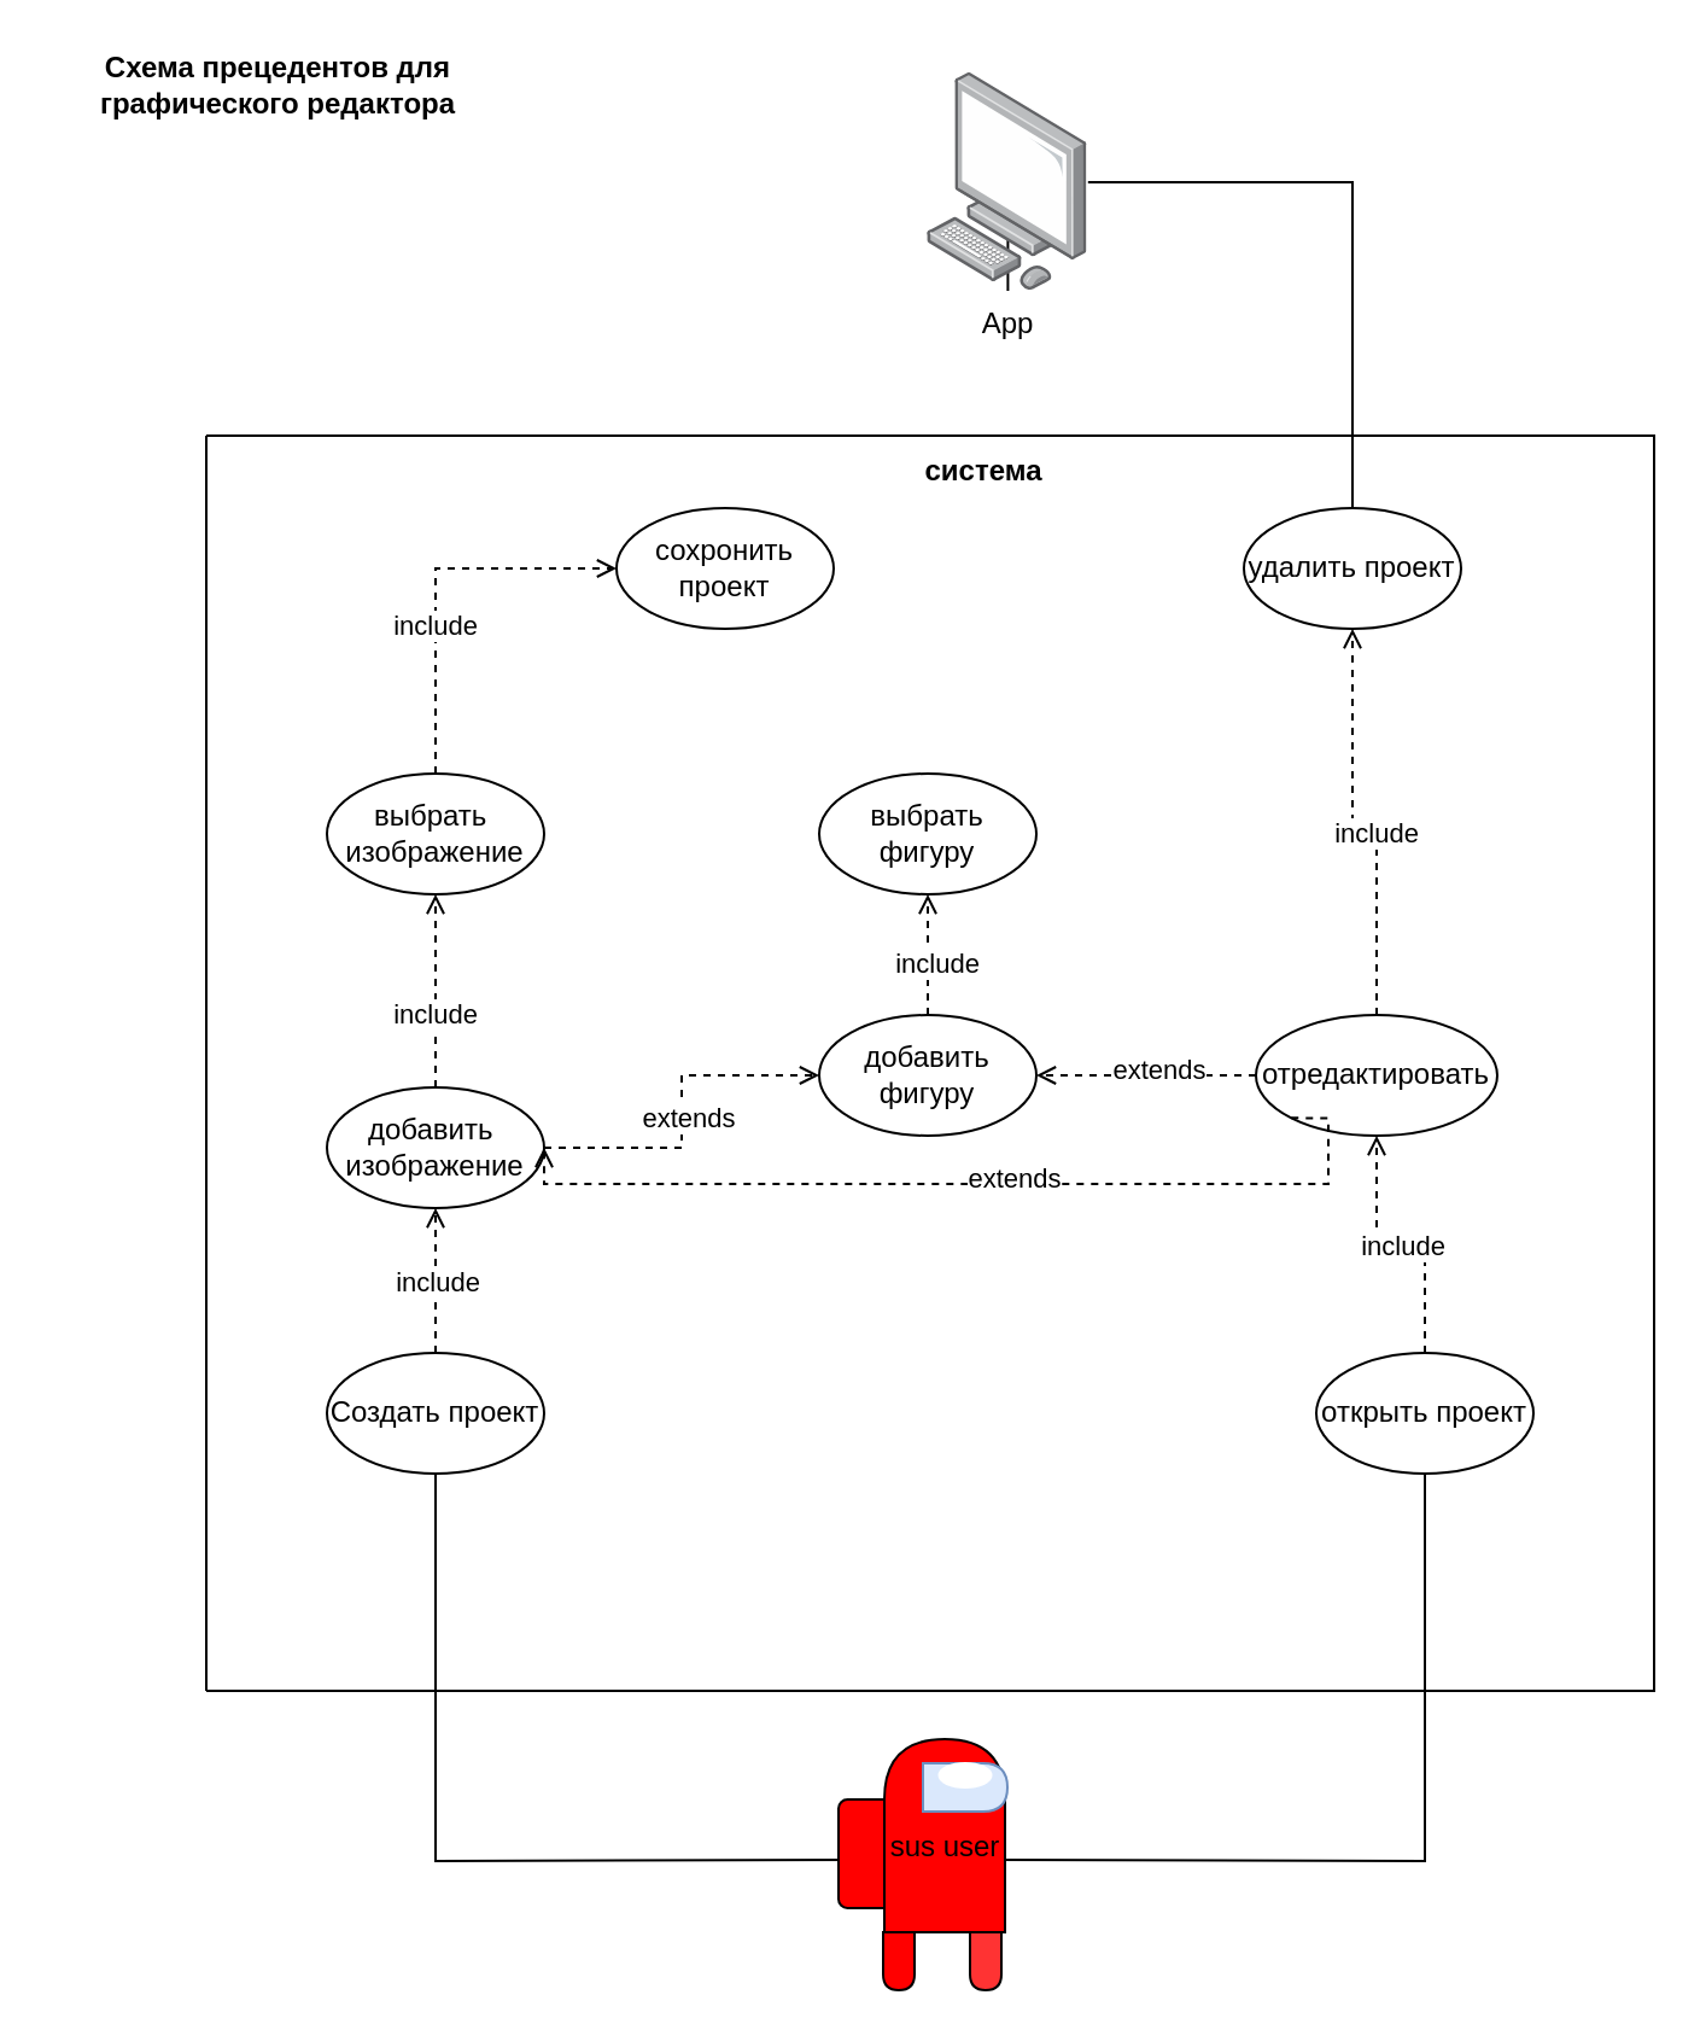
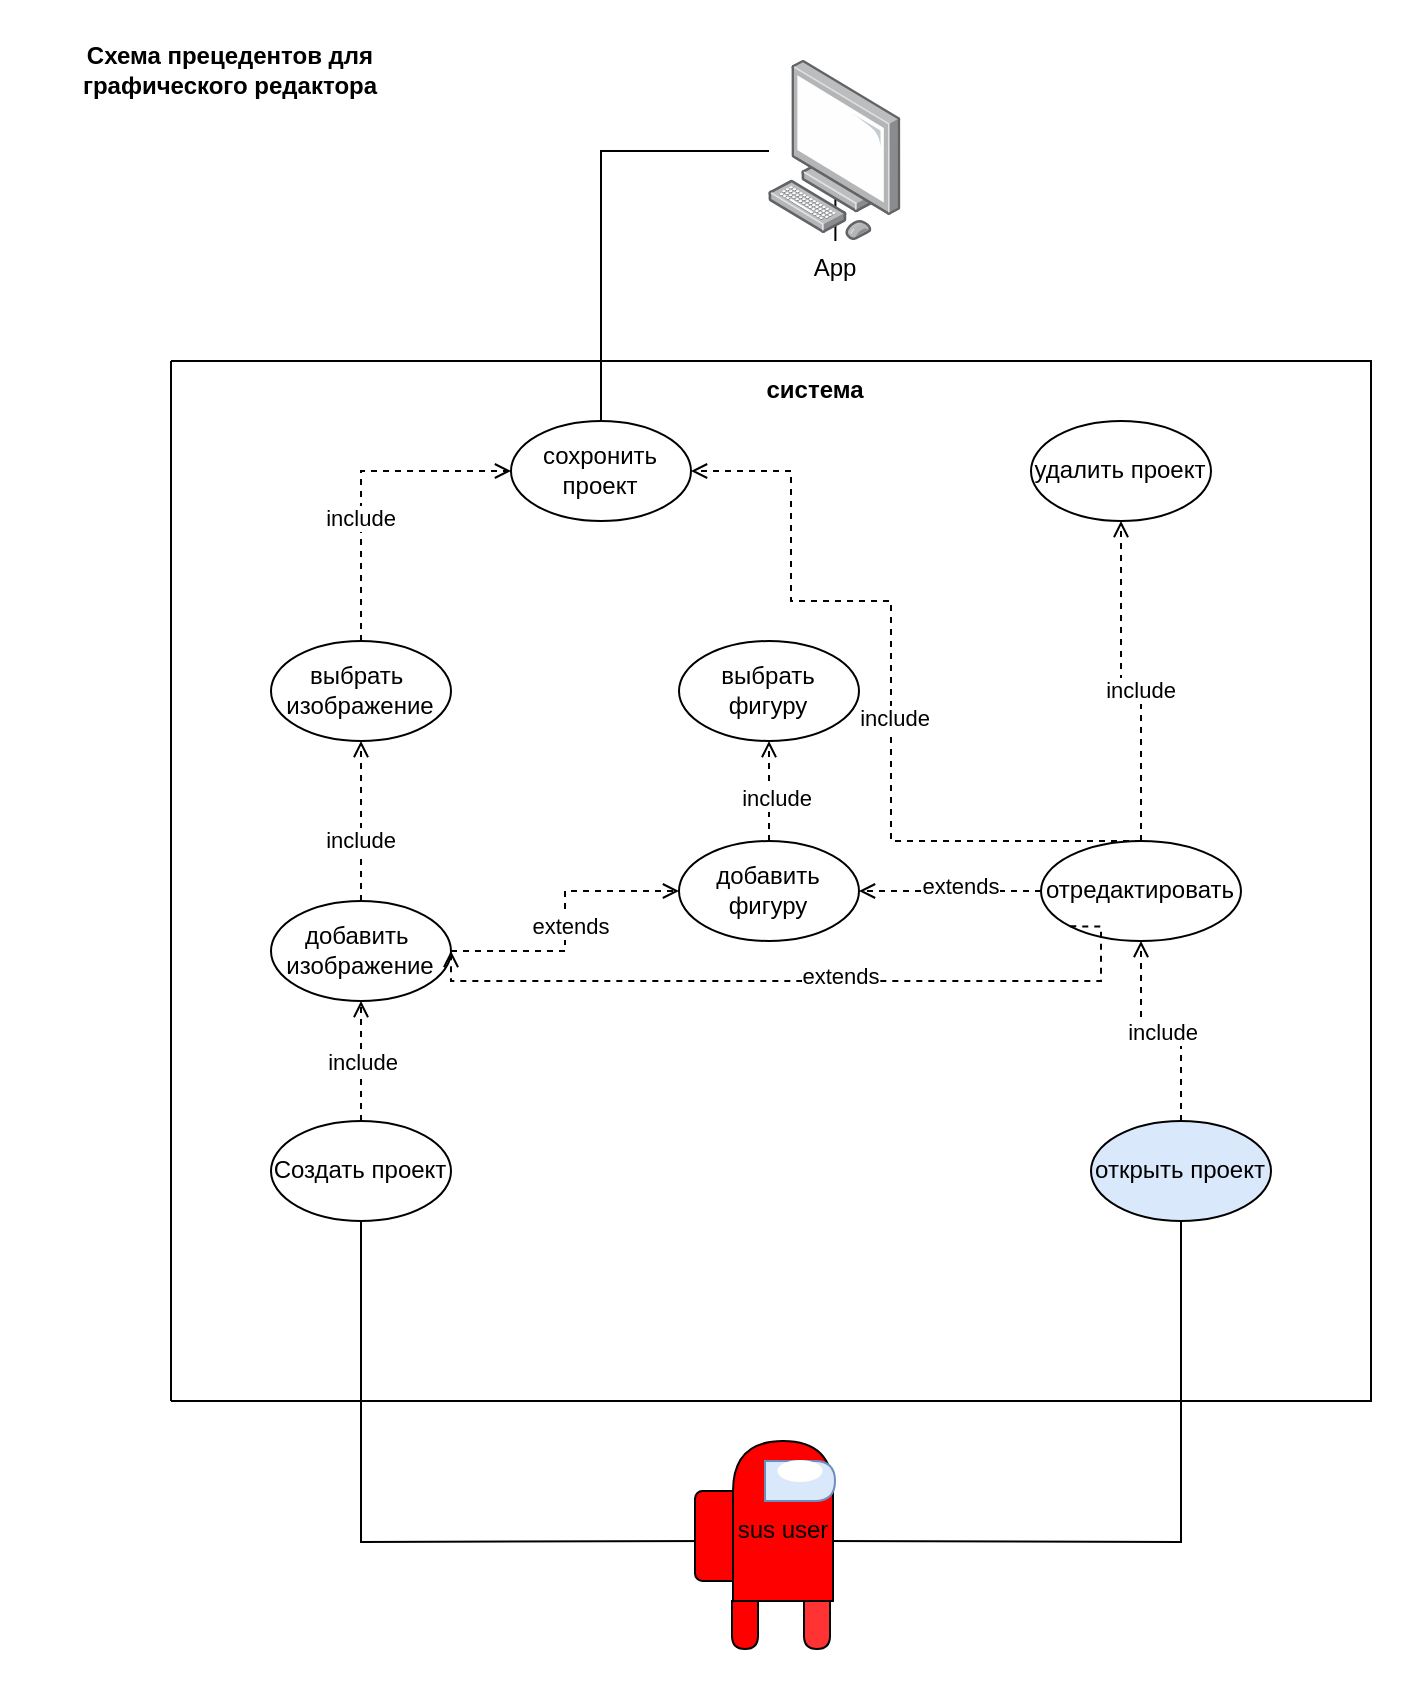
  <mxCell id="0" />
  <mxCell id="1" parent="0" />
  <mxCell id="2" style="edgeStyle=orthogonalEdgeStyle;rounded=0;orthogonalLoop=1;jettySize=auto;html=1;exitX=0;exitY=0.75;exitDx=0;exitDy=0;entryX=0.5;entryY=1;entryDx=0;entryDy=0;endArrow=none;endFill=0;" parent="1" target="7" edge="1"><mxGeometry relative="1" as="geometry"><mxPoint x="358.5" y="770" as="sourcePoint" /></mxGeometry></mxCell>
  <mxCell id="3" style="edgeStyle=orthogonalEdgeStyle;rounded=0;orthogonalLoop=1;jettySize=auto;html=1;exitX=1;exitY=0.75;exitDx=0;exitDy=0;entryX=0.5;entryY=1;entryDx=0;entryDy=0;endArrow=none;endFill=0;" parent="1" target="14" edge="1"><mxGeometry relative="1" as="geometry"><mxPoint x="409.5" y="770" as="sourcePoint" /></mxGeometry></mxCell>
- <mxCell id="4" style="edgeStyle=orthogonalEdgeStyle;rounded=0;orthogonalLoop=1;jettySize=auto;html=1;endArrow=none;endFill=0;" parent="1" source="46" target="35" edge="1"><mxGeometry relative="1" as="geometry"><mxPoint x="406.5" y="70" as="sourcePoint" /></mxGeometry></mxCell>
+ <mxCell id="4" style="edgeStyle=orthogonalEdgeStyle;rounded=0;orthogonalLoop=1;jettySize=auto;html=1;endArrow=none;endFill=0;" parent="1" source="46" target="11" edge="1"><mxGeometry relative="1" as="geometry"><mxPoint x="406.5" y="70" as="sourcePoint" /></mxGeometry></mxCell>
  <mxCell id="5" style="edgeStyle=orthogonalEdgeStyle;rounded=0;orthogonalLoop=1;jettySize=auto;html=1;exitX=0.5;exitY=0;exitDx=0;exitDy=0;entryX=0.5;entryY=1;entryDx=0;entryDy=0;dashed=1;endArrow=open;endFill=0;" parent="1" source="7" target="10" edge="1"><mxGeometry relative="1" as="geometry" /></mxCell>
  <mxCell id="6" value="include" style="edgeLabel;html=1;align=center;verticalAlign=middle;resizable=0;points=[];" parent="5" vertex="1" connectable="0"><mxGeometry relative="1" as="geometry"><mxPoint as="offset" /></mxGeometry></mxCell>
  <mxCell id="7" value="Создать проект" style="ellipse;whiteSpace=wrap;html=1;" parent="1" vertex="1"><mxGeometry x="135" y="560" width="90" height="50" as="geometry" /></mxCell>
  <mxCell id="8" style="edgeStyle=orthogonalEdgeStyle;rounded=0;orthogonalLoop=1;jettySize=auto;html=1;exitX=0.5;exitY=0;exitDx=0;exitDy=0;entryX=0.5;entryY=1;entryDx=0;entryDy=0;dashed=1;endArrow=open;endFill=0;" parent="1" source="10" target="30" edge="1"><mxGeometry relative="1" as="geometry" /></mxCell>
  <mxCell id="9" value="include" style="edgeLabel;html=1;align=center;verticalAlign=middle;resizable=0;points=[];" parent="8" vertex="1" connectable="0"><mxGeometry x="-0.222" y="1" relative="1" as="geometry"><mxPoint as="offset" /></mxGeometry></mxCell>
  <mxCell id="10" value="добавить&amp;nbsp; изображение" style="ellipse;whiteSpace=wrap;html=1;" parent="1" vertex="1"><mxGeometry x="135" y="450" width="90" height="50" as="geometry" /></mxCell>
  <mxCell id="11" value="сохронить проект" style="ellipse;whiteSpace=wrap;html=1;" parent="1" vertex="1"><mxGeometry x="255" y="210" width="90" height="50" as="geometry" /></mxCell>
  <mxCell id="12" style="edgeStyle=orthogonalEdgeStyle;rounded=0;orthogonalLoop=1;jettySize=auto;html=1;exitX=0.5;exitY=0;exitDx=0;exitDy=0;entryX=0.5;entryY=1;entryDx=0;entryDy=0;dashed=1;endArrow=open;endFill=0;" parent="1" source="14" target="19" edge="1"><mxGeometry relative="1" as="geometry" /></mxCell>
  <mxCell id="13" value="include" style="edgeLabel;html=1;align=center;verticalAlign=middle;resizable=0;points=[];" parent="12" vertex="1" connectable="0"><mxGeometry relative="1" as="geometry"><mxPoint as="offset" /></mxGeometry></mxCell>
- <mxCell id="14" value="открыть проект" style="ellipse;whiteSpace=wrap;html=1;" parent="1" vertex="1"><mxGeometry x="545" y="560" width="90" height="50" as="geometry" /></mxCell>
+ <mxCell id="14" value="открыть проект" style="ellipse;whiteSpace=wrap;html=1;fillColor=#dae8fc;" parent="1" vertex="1"><mxGeometry x="545" y="560" width="90" height="50" as="geometry" /></mxCell>
+ <mxCell id="15" style="edgeStyle=orthogonalEdgeStyle;rounded=0;orthogonalLoop=1;jettySize=auto;html=1;exitX=0.5;exitY=0;exitDx=0;exitDy=0;entryX=1;entryY=0.5;entryDx=0;entryDy=0;dashed=1;endArrow=open;endFill=0;" parent="1" source="19" target="11" edge="1"><mxGeometry relative="1" as="geometry"><mxPoint x="376" y="350" as="targetPoint" /><Array as="points"><mxPoint x="445" y="420" /><mxPoint x="445" y="300" /><mxPoint x="395" y="300" /><mxPoint x="395" y="235" /></Array></mxGeometry></mxCell>
+ <mxCell id="16" value="include" style="edgeLabel;html=1;align=center;verticalAlign=middle;resizable=0;points=[];" parent="15" vertex="1" connectable="0"><mxGeometry x="-0.086" y="-1" relative="1" as="geometry"><mxPoint as="offset" /></mxGeometry></mxCell>
  <mxCell id="17" style="edgeStyle=orthogonalEdgeStyle;rounded=0;orthogonalLoop=1;jettySize=auto;html=1;exitX=0.5;exitY=0;exitDx=0;exitDy=0;entryX=0.5;entryY=1;entryDx=0;entryDy=0;dashed=1;endArrow=open;endFill=0;" parent="1" source="19" target="35" edge="1"><mxGeometry relative="1" as="geometry" /></mxCell>
  <mxCell id="18" value="include" style="edgeLabel;html=1;align=center;verticalAlign=middle;resizable=0;points=[];" parent="17" vertex="1" connectable="0"><mxGeometry x="-0.103" y="1" relative="1" as="geometry"><mxPoint as="offset" /></mxGeometry></mxCell>
  <mxCell id="19" value="отредактировать" style="ellipse;whiteSpace=wrap;html=1;" parent="1" vertex="1"><mxGeometry x="520" y="420" width="100" height="50" as="geometry" /></mxCell>
  <mxCell id="20" style="edgeStyle=orthogonalEdgeStyle;rounded=0;orthogonalLoop=1;jettySize=auto;html=1;exitX=0;exitY=0.5;exitDx=0;exitDy=0;dashed=1;endArrow=open;endFill=0;entryX=1;entryY=0.5;entryDx=0;entryDy=0;" parent="1" source="19" target="26" edge="1"><mxGeometry relative="1" as="geometry"><mxPoint x="445" y="510" as="targetPoint" /></mxGeometry></mxCell>
  <mxCell id="21" value="extends" style="edgeLabel;html=1;align=center;verticalAlign=middle;resizable=0;points=[];" parent="20" vertex="1" connectable="0"><mxGeometry x="-0.094" y="-3" relative="1" as="geometry"><mxPoint as="offset" /></mxGeometry></mxCell>
  <mxCell id="22" style="edgeStyle=orthogonalEdgeStyle;rounded=0;orthogonalLoop=1;jettySize=auto;html=1;entryX=0;entryY=0.5;entryDx=0;entryDy=0;dashed=1;endArrow=open;endFill=0;exitX=1;exitY=0.5;exitDx=0;exitDy=0;" parent="1" source="10" target="26" edge="1"><mxGeometry relative="1" as="geometry"><mxPoint x="295" y="530" as="sourcePoint" /></mxGeometry></mxCell>
  <mxCell id="23" value="extends" style="edgeLabel;html=1;align=center;verticalAlign=middle;resizable=0;points=[];" parent="22" vertex="1" connectable="0"><mxGeometry x="-0.028" y="-2" relative="1" as="geometry"><mxPoint as="offset" /></mxGeometry></mxCell>
  <mxCell id="24" style="edgeStyle=orthogonalEdgeStyle;rounded=0;orthogonalLoop=1;jettySize=auto;html=1;exitX=0.5;exitY=0;exitDx=0;exitDy=0;entryX=0.5;entryY=1;entryDx=0;entryDy=0;dashed=1;endArrow=open;endFill=0;" parent="1" source="26" target="27" edge="1"><mxGeometry relative="1" as="geometry" /></mxCell>
  <mxCell id="25" value="include" style="edgeLabel;html=1;align=center;verticalAlign=middle;resizable=0;points=[];" parent="24" vertex="1" connectable="0"><mxGeometry x="-0.12" y="-3" relative="1" as="geometry"><mxPoint as="offset" /></mxGeometry></mxCell>
  <mxCell id="26" value="добавить фигуру" style="ellipse;whiteSpace=wrap;html=1;" parent="1" vertex="1"><mxGeometry x="339" y="420" width="90" height="50" as="geometry" /></mxCell>
  <mxCell id="27" value="выбрать фигуру" style="ellipse;whiteSpace=wrap;html=1;" parent="1" vertex="1"><mxGeometry x="339" y="320" width="90" height="50" as="geometry" /></mxCell>
  <mxCell id="28" value="" style="endArrow=none;html=1;rounded=0;" parent="1" edge="1"><mxGeometry width="50" height="50" relative="1" as="geometry"><mxPoint x="85" y="700" as="sourcePoint" /><mxPoint x="85" y="180" as="targetPoint" /><Array as="points"><mxPoint x="685" y="700" /><mxPoint x="685" y="180" /></Array></mxGeometry></mxCell>
  <mxCell id="29" value="" style="endArrow=none;html=1;rounded=0;" parent="1" edge="1"><mxGeometry width="50" height="50" relative="1" as="geometry"><mxPoint x="85" y="700" as="sourcePoint" /><mxPoint x="85" y="180" as="targetPoint" /></mxGeometry></mxCell>
  <mxCell id="30" value="выбрать&amp;nbsp; изображение" style="ellipse;whiteSpace=wrap;html=1;" parent="1" vertex="1"><mxGeometry x="135" y="320" width="90" height="50" as="geometry" /></mxCell>
  <mxCell id="31" style="edgeStyle=orthogonalEdgeStyle;rounded=0;orthogonalLoop=1;jettySize=auto;html=1;exitX=0.5;exitY=0;exitDx=0;exitDy=0;entryX=0;entryY=0.5;entryDx=0;entryDy=0;dashed=1;endArrow=open;endFill=0;" parent="1" source="30" target="11" edge="1"><mxGeometry relative="1" as="geometry"><mxPoint x="190" y="460" as="sourcePoint" /><mxPoint x="190" y="380" as="targetPoint" /></mxGeometry></mxCell>
  <mxCell id="32" value="include" style="edgeLabel;html=1;align=center;verticalAlign=middle;resizable=0;points=[];" parent="31" vertex="1" connectable="0"><mxGeometry x="-0.222" y="1" relative="1" as="geometry"><mxPoint as="offset" /></mxGeometry></mxCell>
  <mxCell id="33" style="edgeStyle=orthogonalEdgeStyle;rounded=0;orthogonalLoop=1;jettySize=auto;html=1;exitX=0;exitY=1;exitDx=0;exitDy=0;dashed=1;endArrow=open;endFill=0;entryX=1;entryY=0.5;entryDx=0;entryDy=0;" parent="1" source="19" target="10" edge="1"><mxGeometry relative="1" as="geometry"><mxPoint x="545" y="455" as="sourcePoint" /><mxPoint x="439" y="455" as="targetPoint" /><Array as="points"><mxPoint x="550" y="490" /><mxPoint x="225" y="490" /></Array></mxGeometry></mxCell>
  <mxCell id="34" value="extends" style="edgeLabel;html=1;align=center;verticalAlign=middle;resizable=0;points=[];" parent="33" vertex="1" connectable="0"><mxGeometry x="-0.094" y="-3" relative="1" as="geometry"><mxPoint as="offset" /></mxGeometry></mxCell>
  <mxCell id="35" value="удалить проект" style="ellipse;whiteSpace=wrap;html=1;" parent="1" vertex="1"><mxGeometry x="515" y="210" width="90" height="50" as="geometry" /></mxCell>
  <mxCell id="36" value="&lt;b&gt;Схема прeцедентов для графического редактора&lt;/b&gt;" style="text;html=1;strokeColor=none;fillColor=none;align=center;verticalAlign=middle;whiteSpace=wrap;rounded=0;" parent="1" vertex="1"><mxGeometry x="20" y="20" width="190" height="30" as="geometry" /></mxCell>
  <mxCell id="37" value="&lt;b&gt;система&lt;/b&gt;" style="text;html=1;align=center;verticalAlign=middle;resizable=0;points=[];autosize=1;strokeColor=none;fillColor=none;" parent="1" vertex="1"><mxGeometry x="371.5" y="180" width="70" height="30" as="geometry" /></mxCell>
  <mxCell id="38" value="" style="rounded=1;whiteSpace=wrap;html=1;rotation=90;fillColor=#ff0000;" vertex="1" parent="1"><mxGeometry x="337" y="755" width="45" height="25" as="geometry" /></mxCell>
  <mxCell id="39" value="" style="shape=delay;whiteSpace=wrap;html=1;rotation=-90;fillColor=#ff0000;" vertex="1" parent="1"><mxGeometry x="351" y="735" width="80" height="50" as="geometry" /></mxCell>
  <mxCell id="40" value="" style="shape=delay;whiteSpace=wrap;html=1;rotation=90;fillColor=#ff0000;" vertex="1" parent="1"><mxGeometry x="360" y="805.5" width="24" height="13" as="geometry" /></mxCell>
  <mxCell id="41" value="" style="shape=delay;whiteSpace=wrap;html=1;rotation=90;fillColor=#FF3333;" vertex="1" parent="1"><mxGeometry x="396" y="805.5" width="24" height="13" as="geometry" /></mxCell>
  <mxCell id="42" value="" style="shape=delay;whiteSpace=wrap;html=1;fillColor=#dae8fc;strokeColor=#6c8ebf;" vertex="1" parent="1"><mxGeometry x="382" y="730" width="35" height="20" as="geometry" /></mxCell>
  <mxCell id="43" value="" style="ellipse;whiteSpace=wrap;html=1;strokeColor=#ffffff;" vertex="1" parent="1"><mxGeometry x="388.75" y="730" width="21.5" height="10" as="geometry" /></mxCell>
  <mxCell id="44" value="sus user" style="text;html=1;align=center;verticalAlign=middle;resizable=0;points=[];autosize=1;strokeColor=none;fillColor=none;" vertex="1" parent="1"><mxGeometry x="356" y="750" width="70" height="30" as="geometry" /></mxCell>
  <mxCell id="45" value="" style="edgeStyle=orthogonalEdgeStyle;rounded=0;orthogonalLoop=1;jettySize=auto;html=1;exitX=0.5;exitY=0.5;exitDx=0;exitDy=0;exitPerimeter=0;endArrow=none;endFill=0;" edge="1" parent="1" target="46"><mxGeometry relative="1" as="geometry"><mxPoint x="406.5" y="70" as="sourcePoint" /><mxPoint x="560" y="210" as="targetPoint" /></mxGeometry></mxCell>
  <mxCell id="46" value="App" style="image;points=[];aspect=fixed;html=1;align=center;shadow=0;dashed=0;image=img/lib/allied_telesis/computer_and_terminals/Personal_Computer.svg;" vertex="1" parent="1"><mxGeometry x="384" y="30" width="66.41" height="90" as="geometry" /></mxCell>
